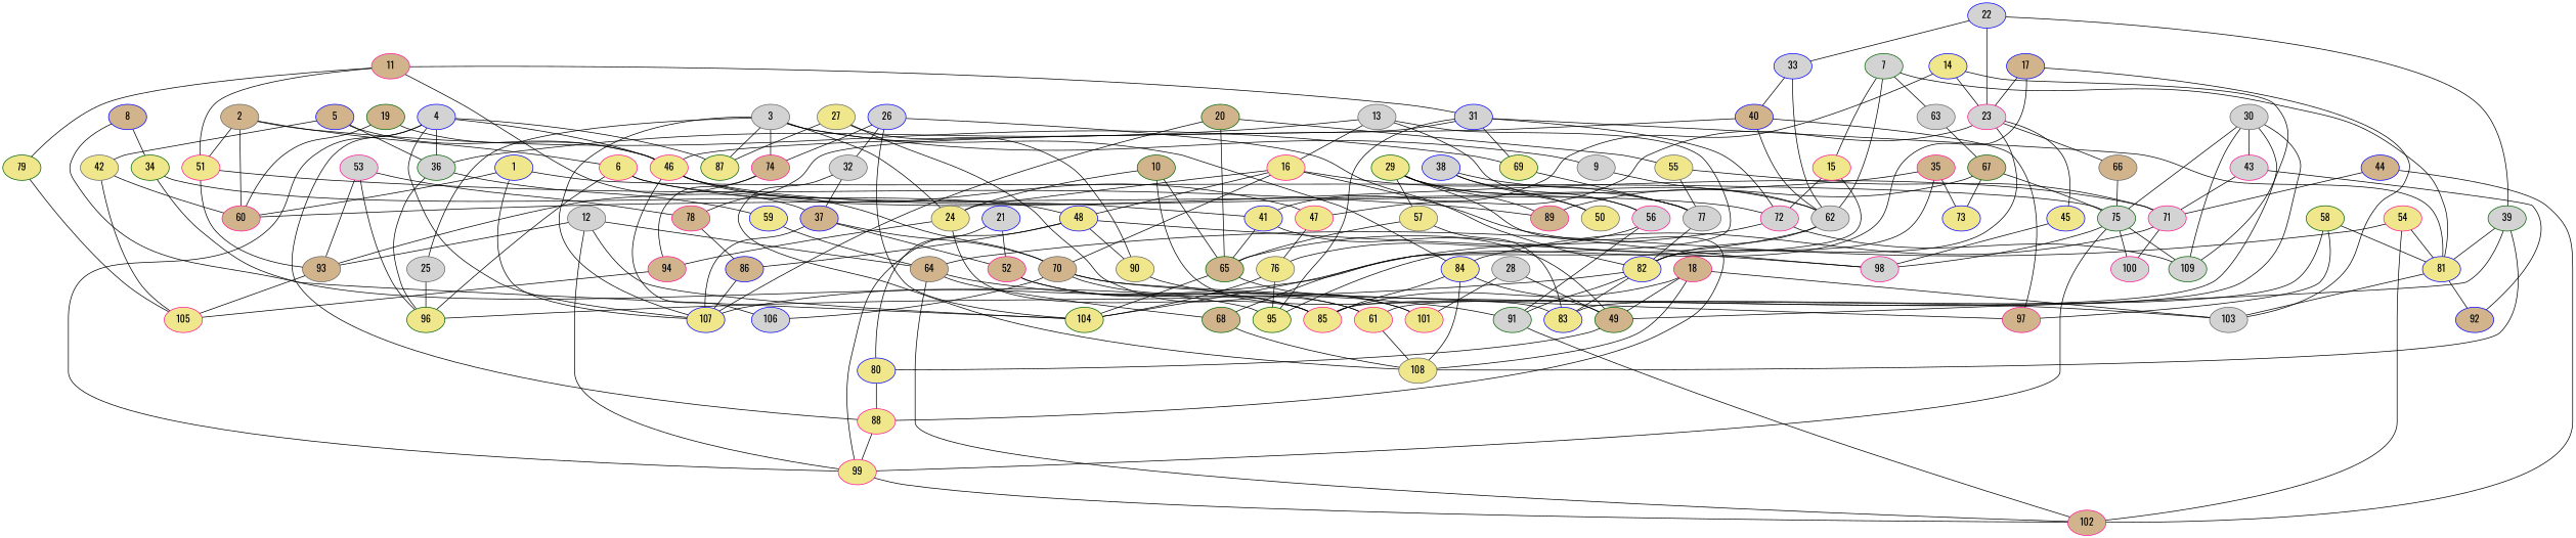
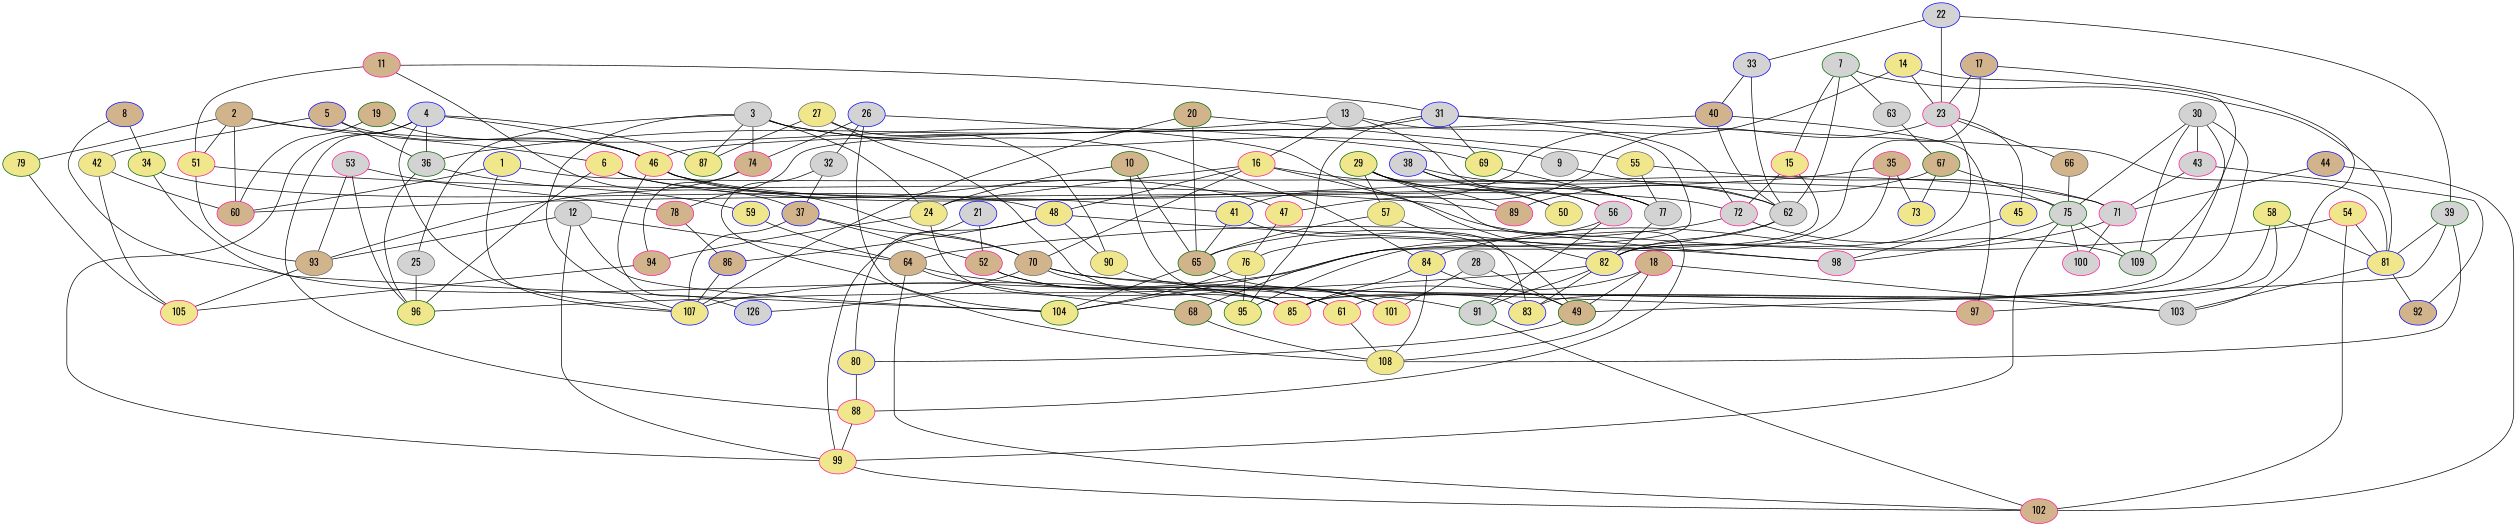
  graph {
    fontname=Oswald
    node [color=deeppink fillcolor=khaki fontname=Oswald style=filled]
    edge [fontname=Oswald]
    1 [color=blue]
    60 [fillcolor=tan]
    75 [color=darkgreen fillcolor=lightgrey]
    107 [color=blue]
    99
    109 [color=darkgreen fillcolor=lightgrey]
    98 [fillcolor=lightgrey]
    100 [fillcolor=lightgrey]
    2 [color=gray40 fillcolor=tan]
    6
    51
    69 [color=darkgreen]
    41 [color=blue]
    71 [fillcolor=lightgrey]
    96 [color=darkgreen]
    93 [color=gray40 fillcolor=tan]
    89 [fillcolor=tan]
    77 [color=gray40 fillcolor=lightgrey]
    3 [color=gray40 fillcolor=lightgrey]
    9 [color=gray40 fillcolor=lightgrey]
    24 [color=gray40]
    25 [color=gray40 fillcolor=lightgrey]
    74 [fillcolor=tan]
    84 [color=blue]
    87 [color=darkgreen]
    62 [color=gray40 fillcolor=lightgrey]
    85
    94 [fillcolor=tan]
    49 [color=darkgreen fillcolor=tan]
    108 [color=gray40]
    4 [color=blue fillcolor=lightgrey]
    36 [color=darkgreen fillcolor=lightgrey]
    46
    88
    59 [color=blue]
    72 [fillcolor=lightgrey]
    70 [color=gray40 fillcolor=tan]
    47
-   106 [color=blue fillcolor=lightgrey]
+   106 [color=blue fillcolor=lightgrey label=126]
    102 [fillcolor=tan]
    5 [color=blue fillcolor=tan]
    42 [color=gray40]
    105
    65 [color=darkgreen fillcolor=tan]
    7 [color=darkgreen fillcolor=lightgrey]
    15
    63 [color=gray40 fillcolor=lightgrey]
    81 [color=blue]
    82 [color=blue]
    67 [color=darkgreen fillcolor=tan]
    103 [color=gray40 fillcolor=lightgrey]
    92 [color=blue fillcolor=tan]
    8 [color=blue fillcolor=tan]
    34 [color=darkgreen]
    95 [color=darkgreen]
    104 [color=darkgreen]
    48 [color=blue]
    10 [color=darkgreen fillcolor=tan]
    83 [color=blue]
    101
    11 [fillcolor=tan]
    31 [color=blue fillcolor=lightgrey]
    37 [color=blue fillcolor=tan]
    79 [color=darkgreen]
    78 [fillcolor=tan]
    52 [fillcolor=tan]
    12 [color=gray40 fillcolor=lightgrey]
    64 [color=gray40 fillcolor=tan]
    68 [color=darkgreen fillcolor=tan]
    91 [color=darkgreen fillcolor=lightgrey]
    13 [color=gray40 fillcolor=lightgrey]
    16
    56 [fillcolor=lightgrey]
    76 [color=gray40]
    14 [color=blue]
    23 [fillcolor=lightgrey]
    45 [color=blue]
    66 [color=gray40 fillcolor=tan]
    90 [color=gray40]
    86 [color=blue fillcolor=tan]
    97 [fillcolor=tan]
    17 [color=blue fillcolor=tan]
    18 [fillcolor=tan]
    80 [color=blue]
    19 [color=darkgreen fillcolor=tan]
    20 [color=darkgreen fillcolor=tan]
    55 [color=gray40]
    21 [color=blue fillcolor=lightgrey]
    61
    22 [color=blue fillcolor=lightgrey]
    33 [color=blue fillcolor=lightgrey]
    39 [color=darkgreen fillcolor=lightgrey]
    40 [color=blue fillcolor=tan]
    26 [color=blue fillcolor=lightgrey]
    32 [color=gray40 fillcolor=lightgrey]
    27 [color=gray40]
    28 [color=gray40 fillcolor=lightgrey]
    29 [color=darkgreen]
    50 [color=gray40]
    57 [color=gray40]
    30 [color=gray40 fillcolor=lightgrey]
    43 [fillcolor=lightgrey]
    35 [fillcolor=tan]
    73 [color=blue]
    38 [color=blue fillcolor=lightgrey]
    44 [color=blue fillcolor=tan]
    53 [fillcolor=lightgrey]
    54
    58 [color=darkgreen]
    1 -- 60
    1 -- 75
    1 -- 107
    75 -- 99
    75 -- 109
    75 -- 98
    75 -- 100
    99 -- 102
    2 -- 60
    2 -- 6
    2 -- 51
    2 -- 69
    6 -- 41
    6 -- 71
    6 -- 96
    51 -- 93
    51 -- 89
    69 -- 77
    41 -- 49
    41 -- 65
    71 -- 100
    71 -- 84
    93 -- 105
    77 -- 82
    3 -- 107
    3 -- 9
    3 -- 24
    3 -- 25
    3 -- 74
    3 -- 84
    3 -- 87
    9 -- 62
    24 -- 85
    24 -- 94
    25 -- 96
    74 -- 93
    74 -- 94
    84 -- 85
    84 -- 49
    84 -- 108
    62 -- 65
    62 -- 82
    94 -- 105
    49 -- 80
    4 -- 107
    4 -- 99
    4 -- 87
    4 -- 36
    4 -- 46
    4 -- 88
    36 -- 96
    36 -- 59
    46 -- 72
    46 -- 70
    46 -- 47
    46 -- 106
    88 -- 99
    59 -- 64
    72 -- 109
    72 -- 104
    70 -- 85
    70 -- 106
    70 -- 103
    70 -- 97
    47 -- 76
    5 -- 36
    5 -- 46
    5 -- 42
    42 -- 60
    42 -- 105
    65 -- 104
    65 -- 101
    7 -- 62
    7 -- 15
    7 -- 63
    7 -- 81
    15 -- 107
    15 -- 72
    63 -- 67
    81 -- 103
    81 -- 92
    82 -- 96
    82 -- 83
    82 -- 91
    67 -- 75
    67 -- 89
    67 -- 73
    8 -- 34
    8 -- 95
    34 -- 104
    34 -- 48
    48 -- 99
    48 -- 98
    48 -- 90
    48 -- 86
    10 -- 24
    10 -- 65
    10 -- 83
    11 -- 51
    11 -- 31
    11 -- 37
-   11 -- 79
+   2 -- 79
    31 -- 69
    31 -- 72
    31 -- 81
    31 -- 95
    31 -- 78
    37 -- 107
    37 -- 70
    37 -- 52
    79 -- 105
    78 -- 86
    52 -- 85
    52 -- 61
    12 -- 99
    12 -- 93
    12 -- 104
    12 -- 64
    64 -- 102
    64 -- 68
    64 -- 91
    68 -- 108
    91 -- 102
    13 -- 36
    13 -- 68
    13 -- 16
    13 -- 56
    16 -- 98
    16 -- 77
    16 -- 24
    16 -- 70
    16 -- 48
    56 -- 91
    56 -- 76
    76 -- 95
    76 -- 104
    14 -- 109
    14 -- 41
    14 -- 23
    23 -- 47
    23 -- 82
    23 -- 45
    23 -- 66
    45 -- 98
    66 -- 75
    90 -- 101
    86 -- 107
    17 -- 103
    17 -- 95
    17 -- 23
    18 -- 85
    18 -- 49
    18 -- 108
    18 -- 103
    80 -- 88
    19 -- 60
    19 -- 46
    20 -- 107
    20 -- 65
    20 -- 55
    55 -- 71
    55 -- 77
    21 -- 52
    21 -- 80
    61 -- 108
    22 -- 23
    22 -- 33
    22 -- 39
    33 -- 62
    33 -- 40
    39 -- 49
    39 -- 108
    39 -- 81
    40 -- 62
    40 -- 46
    40 -- 97
    26 -- 74
    26 -- 82
    26 -- 104
    26 -- 32
    32 -- 108
    32 -- 37
    27 -- 87
    27 -- 90
    27 -- 61
    28 -- 49
    28 -- 101
    29 -- 89
    29 -- 77
    29 -- 88
    29 -- 50
    29 -- 57
    57 -- 65
    57 -- 83
    30 -- 75
    30 -- 109
    30 -- 85
    30 -- 61
    30 -- 43
    43 -- 71
    43 -- 92
    35 -- 60
    35 -- 82
    35 -- 73
    38 -- 62
    38 -- 56
    38 -- 50
    44 -- 71
    44 -- 102
    53 -- 96
    53 -- 93
    53 -- 78
    54 -- 102
    54 -- 81
    54 -- 64
    58 -- 81
    58 -- 83
    58 -- 97
  }
